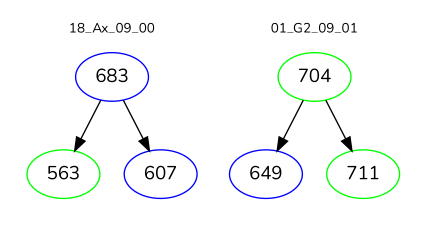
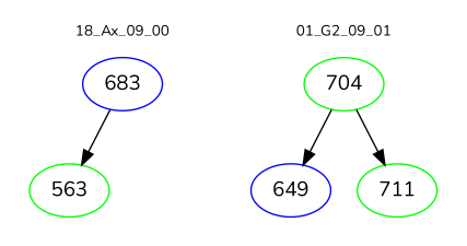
  digraph {
    fontname=Nunito
    node [color=blue fontname=Nunito]
    edge [color=black fontname=Nunito]
    n1 [label=683]
    n2 [color=green label=563]
-   n3 [label=607]
    n4 [color=green label=704]
    n5 [label=649]
    n6 [color=green label=711]
    subgraph cluster_1 {
      color=white
      fontsize=10
      label="18_Ax_09_00"
      n1
      n2
-     n3
    }
    subgraph cluster_2 {
      color=white
      fontsize=10
      label="01_G2_09_01"
      n4
      n5
      n6
    }
    n1 -> n2
-   n1 -> n3
    n4 -> n5
    n4 -> n6
  }
